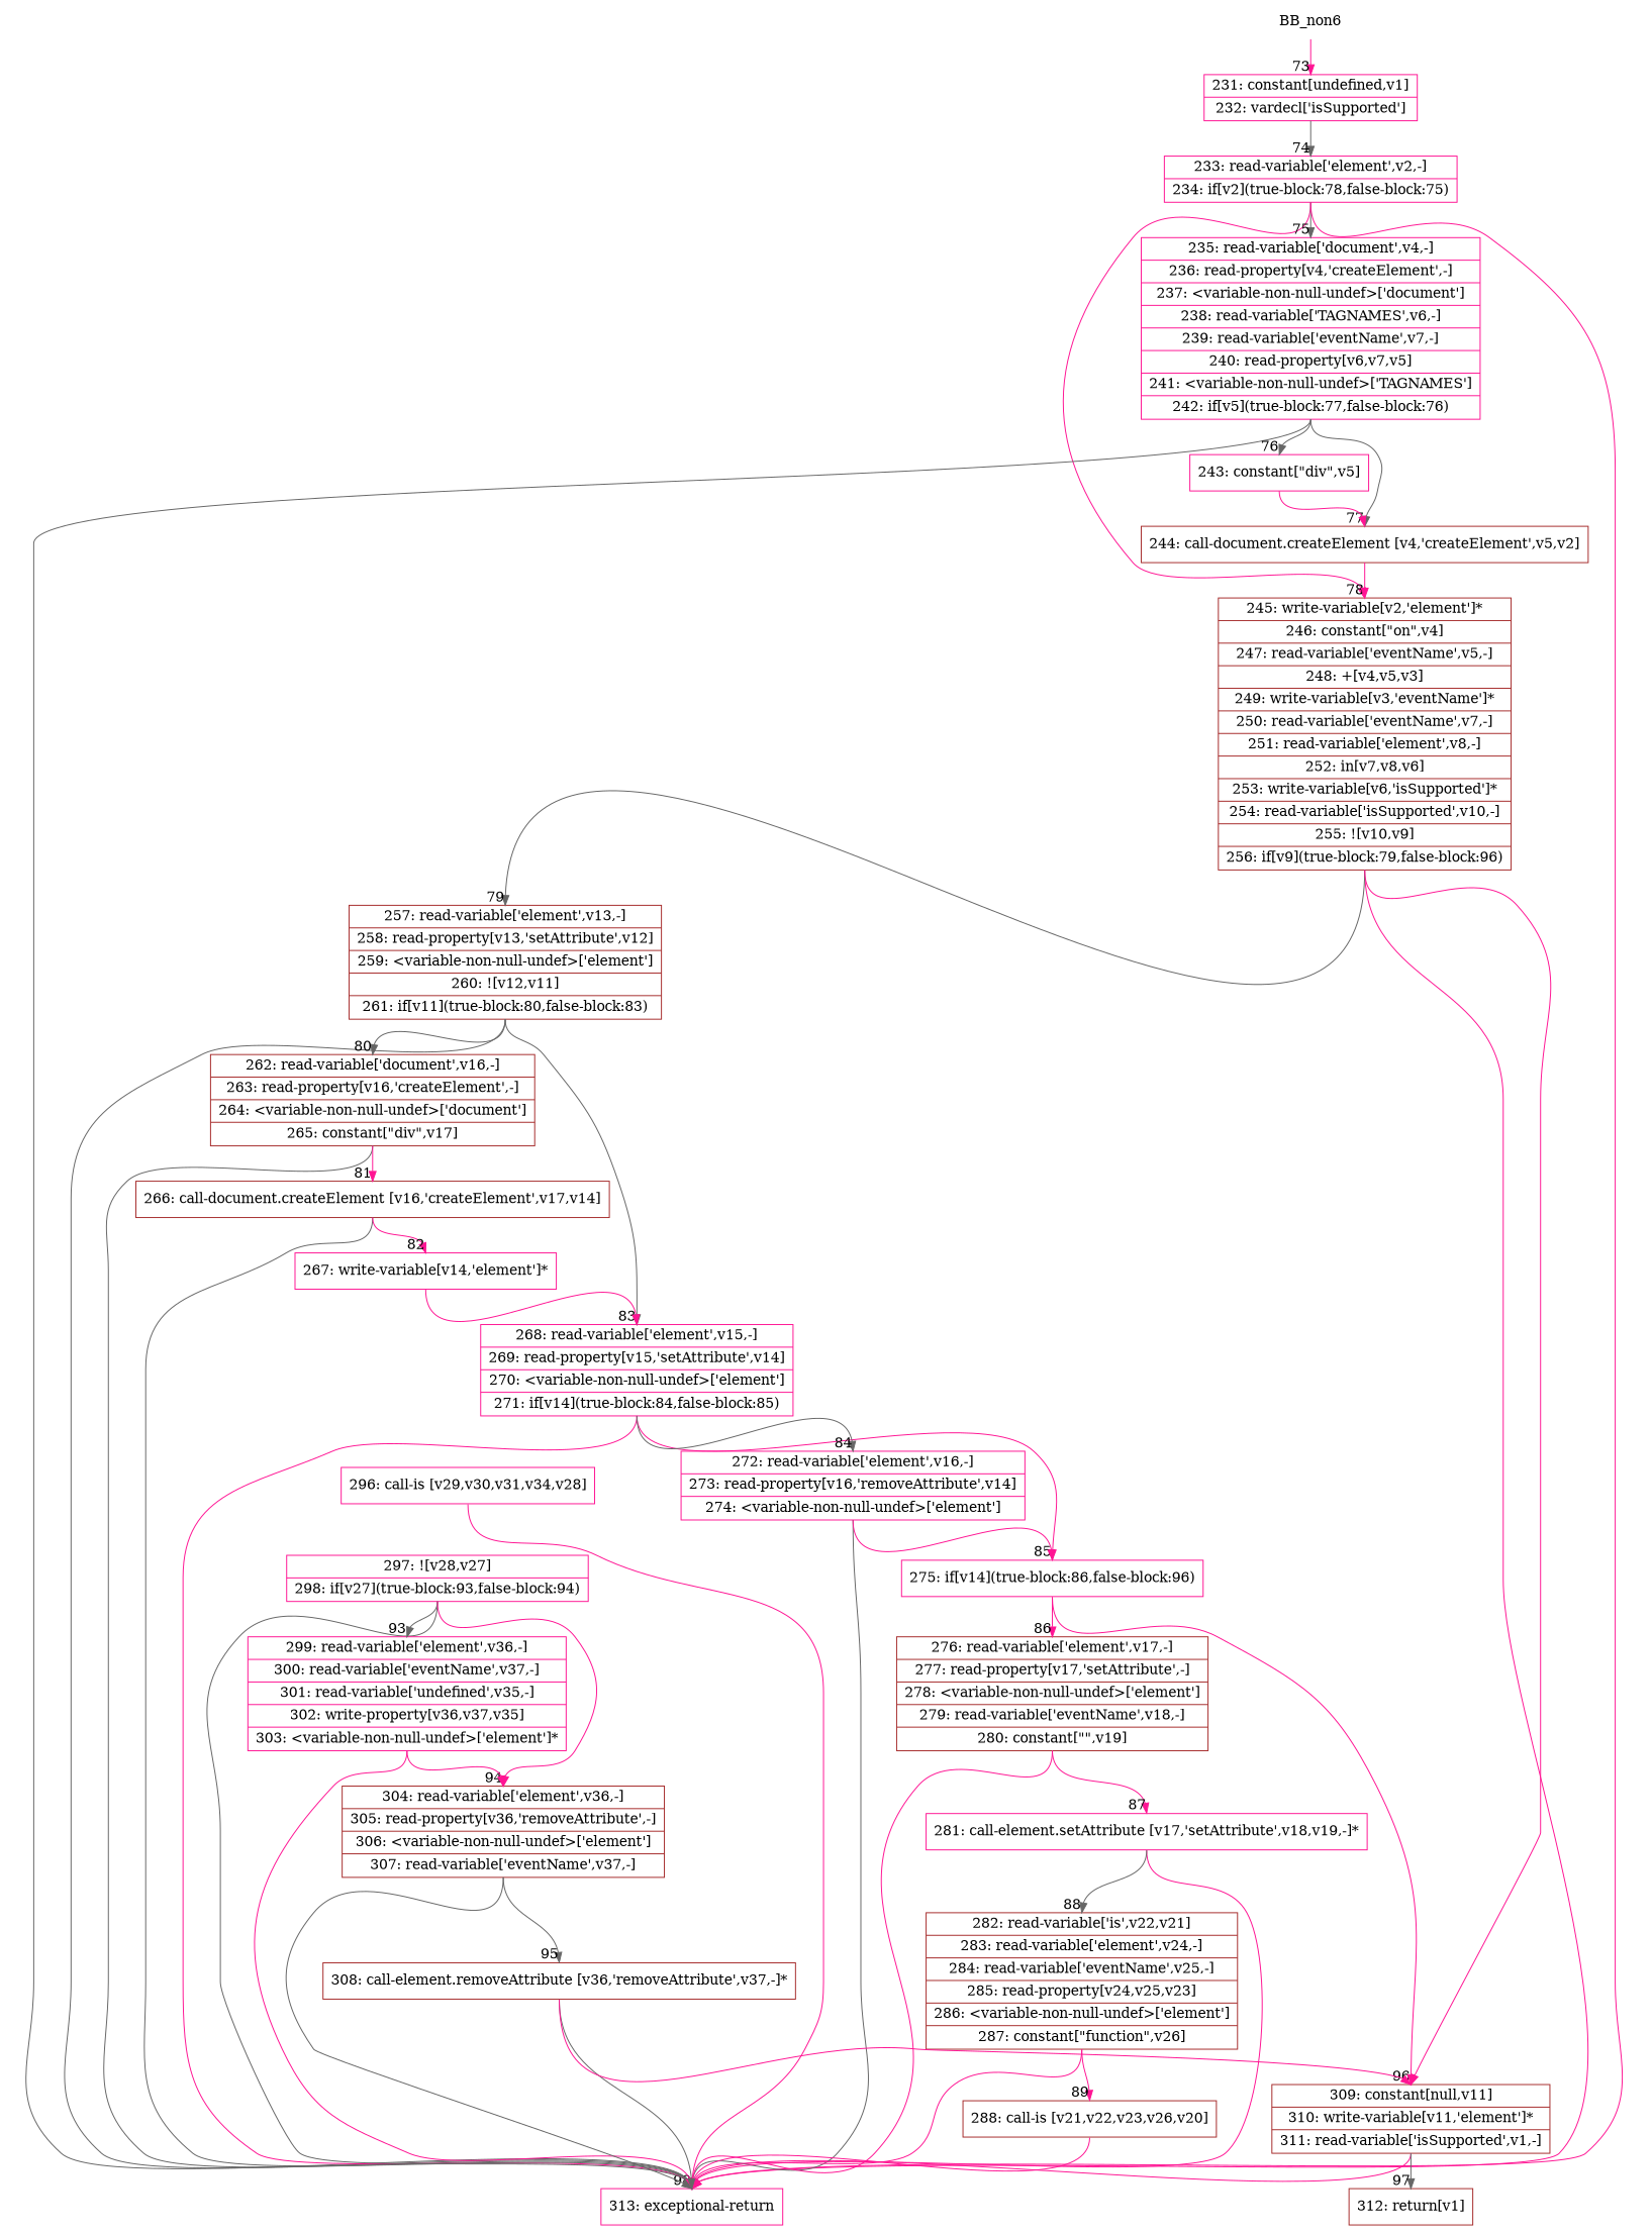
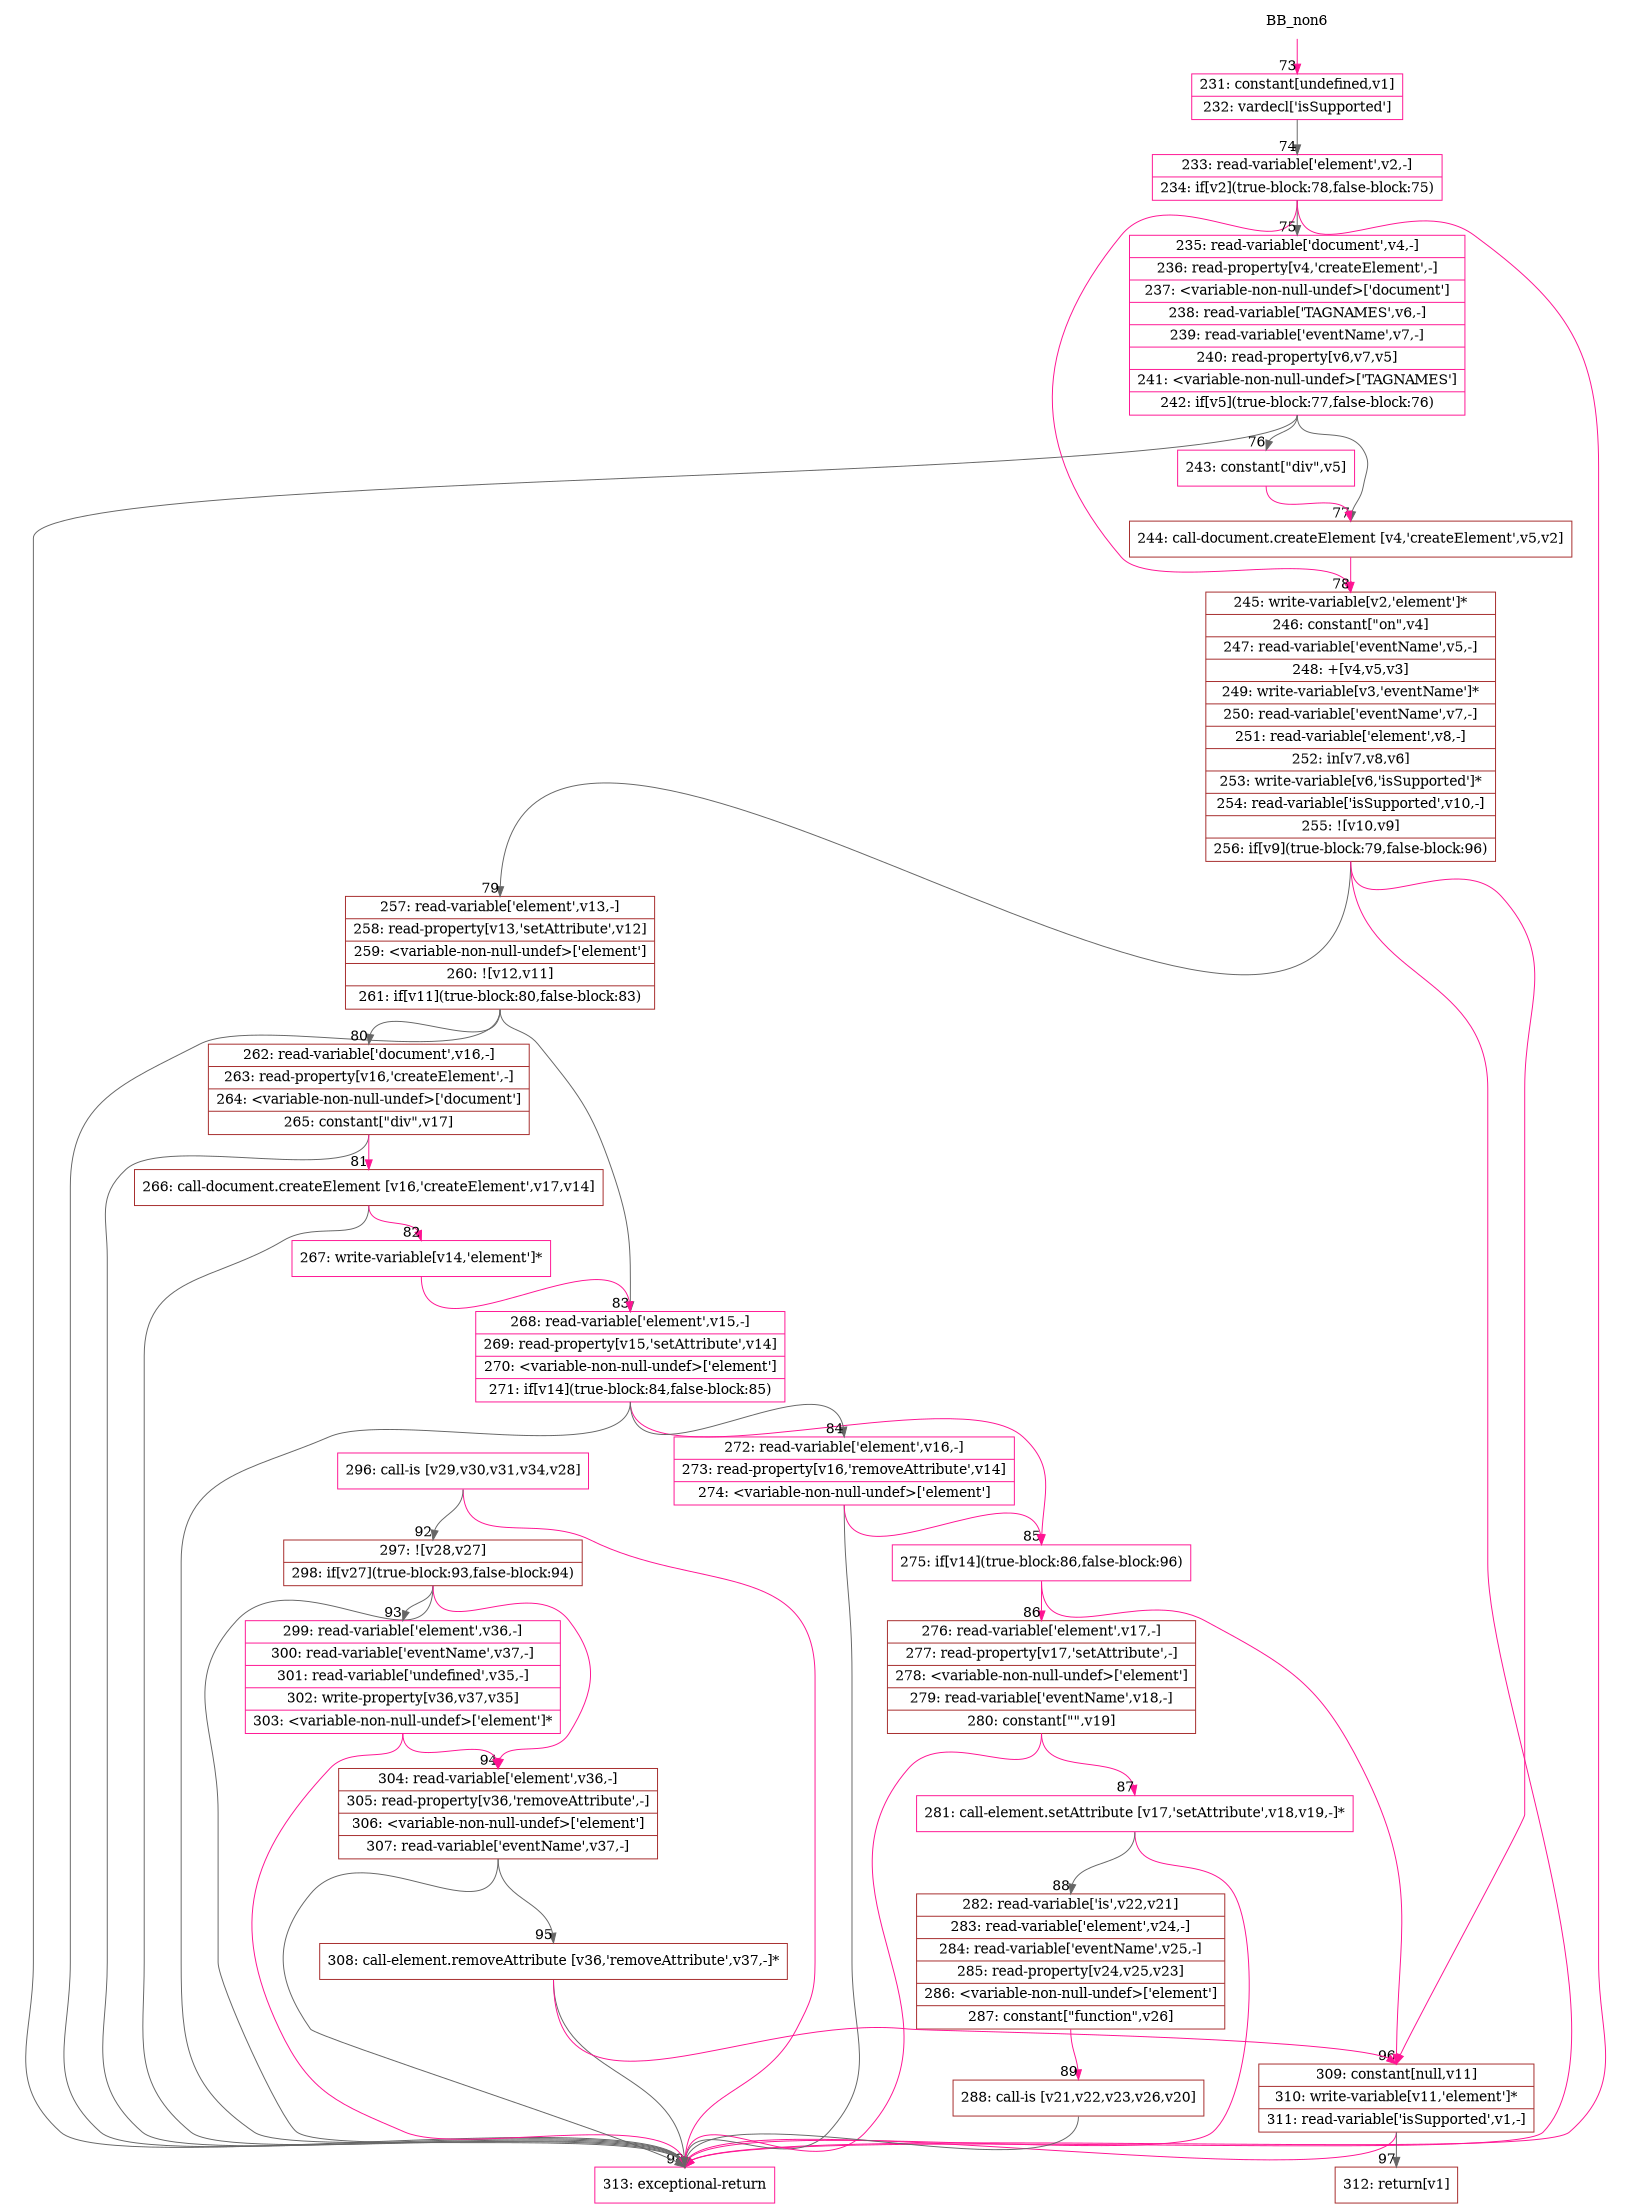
  digraph {
    rankdir=TD
    node [color=deeppink shape=record]
    edge [color=deeppink headport=n tailport=s]
    n1 [label=BB_non6 shape=none]
    n2 [label="{231: constant[undefined,v1]|232: vardecl['isSupported']}"]
    n3 [label="{233: read-variable['element',v2,-]|234: if[v2](true-block:78,false-block:75)}"]
    n4 [color=brown label="{245: write-variable[v2,'element']*|246: constant[\"on\",v4]|247: read-variable['eventName',v5,-]|248: +[v4,v5,v3]|249: write-variable[v3,'eventName']*|250: read-variable['eventName',v7,-]|251: read-variable['element',v8,-]|252: in[v7,v8,v6]|253: write-variable[v6,'isSupported']*|254: read-variable['isSupported',v10,-]|255: ![v10,v9]|256: if[v9](true-block:79,false-block:96)}"]
    n5 [label="{235: read-variable['document',v4,-]|236: read-property[v4,'createElement',-]|237: \<variable-non-null-undef\>['document']|238: read-variable['TAGNAMES',v6,-]|239: read-variable['eventName',v7,-]|240: read-property[v6,v7,v5]|241: \<variable-non-null-undef\>['TAGNAMES']|242: if[v5](true-block:77,false-block:76)}"]
    n6 [label="{313: exceptional-return}"]
    n7 [color=brown label="{257: read-variable['element',v13,-]|258: read-property[v13,'setAttribute',v12]|259: \<variable-non-null-undef\>['element']|260: ![v12,v11]|261: if[v11](true-block:80,false-block:83)}"]
    n8 [color=brown label="{309: constant[null,v11]|310: write-variable[v11,'element']*|311: read-variable['isSupported',v1,-]}"]
    n9 [color=brown label="{244: call-document.createElement [v4,'createElement',v5,v2]}"]
    n10 [label="{243: constant[\"div\",v5]}"]
    n11 [color=brown label="{262: read-variable['document',v16,-]|263: read-property[v16,'createElement',-]|264: \<variable-non-null-undef\>['document']|265: constant[\"div\",v17]}"]
    n12 [label="{268: read-variable['element',v15,-]|269: read-property[v15,'setAttribute',v14]|270: \<variable-non-null-undef\>['element']|271: if[v14](true-block:84,false-block:85)}"]
    n13 [color=brown label="{312: return[v1]}"]
    n14 [color=brown label="{266: call-document.createElement [v16,'createElement',v17,v14]}"]
    n15 [label="{275: if[v14](true-block:86,false-block:96)}"]
    n16 [label="{272: read-variable['element',v16,-]|273: read-property[v16,'removeAttribute',v14]|274: \<variable-non-null-undef\>['element']}"]
    n17 [label="{267: write-variable[v14,'element']*}"]
    n18 [color=brown label="{276: read-variable['element',v17,-]|277: read-property[v17,'setAttribute',-]|278: \<variable-non-null-undef\>['element']|279: read-variable['eventName',v18,-]|280: constant[\"\",v19]}"]
    n19 [label="{281: call-element.setAttribute [v17,'setAttribute',v18,v19,-]*}"]
    n20 [color=brown label="{282: read-variable['is',v22,v21]|283: read-variable['element',v24,-]|284: read-variable['eventName',v25,-]|285: read-property[v24,v25,v23]|286: \<variable-non-null-undef\>['element']|287: constant[\"function\",v26]}"]
    n21 [color=brown label="{288: call-is [v21,v22,v23,v26,v20]}"]
    n22 [label="{296: call-is [v29,v30,v31,v34,v28]}"]
-   n23 [label="{297: ![v28,v27]|298: if[v27](true-block:93,false-block:94)}"]
+   n23 [color=brown label="{297: ![v28,v27]|298: if[v27](true-block:93,false-block:94)}"]
    n24 [label="{299: read-variable['element',v36,-]|300: read-variable['eventName',v37,-]|301: read-variable['undefined',v35,-]|302: write-property[v36,v37,v35]|303: \<variable-non-null-undef\>['element']*}"]
    n25 [color=brown label="{304: read-variable['element',v36,-]|305: read-property[v36,'removeAttribute',-]|306: \<variable-non-null-undef\>['element']|307: read-variable['eventName',v37,-]}"]
    n26 [color=brown label="{308: call-element.removeAttribute [v36,'removeAttribute',v37,-]*}"]
    n1 -> n2 [headlabel="    73"]
    n2 -> n3 [color=gray40 headlabel="      74"]
    n3 -> n4 [headlabel="      78"]
    n3 -> n5 [color=gray40 headlabel="      75"]
    n3 -> n6 [headlabel="      98"]
    n4 -> n6
    n4 -> n7 [color=gray40 headlabel="      79"]
    n4 -> n8 [headlabel="      96"]
    n5 -> n6 [color=gray40]
    n5 -> n9 [color=gray40 headlabel="      77"]
    n5 -> n10 [color=gray40 headlabel="      76"]
    n7 -> n6 [color=gray40]
    n7 -> n11 [color=gray40 headlabel="      80"]
    n7 -> n12 [color=gray40 headlabel="      83"]
    n8 -> n6
    n8 -> n13 [color=gray40 headlabel="      97"]
    n9 -> n4
    n10 -> n9
    n11 -> n6 [color=gray40]
    n11 -> n14 [headlabel="      81"]
-   n12 -> n6
+   n12 -> n6 [color=gray40]
    n12 -> n15 [headlabel="      85"]
    n12 -> n16 [color=gray40 headlabel="      84"]
    n14 -> n6 [color=gray40]
    n14 -> n17 [headlabel="      82"]
    n15 -> n8
    n15 -> n18 [headlabel="      86"]
    n16 -> n6 [color=gray40]
    n16 -> n15
    n17 -> n12
    n18 -> n6
    n18 -> n19 [headlabel="      87"]
    n19 -> n6
    n19 -> n20 [color=gray40 headlabel="      88"]
-   n20 -> n6
    n20 -> n21 [headlabel="      89"]
-   n21 -> n6
+   n21 -> n6 [color=gray40]
    n22 -> n6
+   n22 -> n23 [color=gray40 headlabel="      92"]
    n23 -> n6 [color=gray40]
    n23 -> n24 [color=gray40 headlabel="      93"]
    n23 -> n25 [headlabel="      94"]
    n24 -> n6
    n24 -> n25
    n25 -> n6 [color=gray40]
    n25 -> n26 [color=gray40 headlabel="      95"]
    n26 -> n6 [color=gray40]
    n26 -> n8
  }
